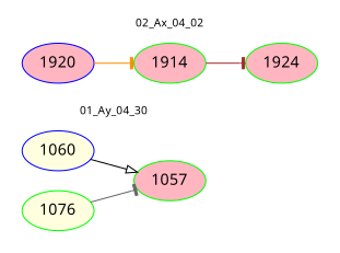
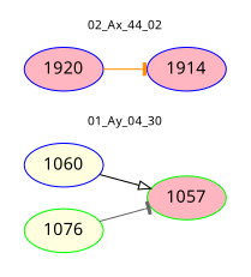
  digraph {
    fontname="Noto Sans"
    rankdir=LR
    node [color=green fillcolor=lightpink fontname="Noto Sans" style=filled]
    edge [arrowhead=tee fontname="Noto Sans"]
    n1 [color=blue fillcolor=lightyellow label=1060]
    n2 [label=1057]
    n3 [fillcolor=lightyellow label=1076]
    n4 [color=blue label=1920]
-   n5 [label=1914]
-   n6 [label=1924]
+   n5 [color=blue label=1914]
    subgraph cluster_1 {
      color=white
      fontsize=10
      label="01_Ay_04_30"
      n1
      n2
      n3
    }
    subgraph cluster_2 {
      color=white
      fontsize=10
-     label="02_Ax_04_02"
+     label="02_Ax_44_02"
      n4
      n5
-     n6
    }
    n1 -> n2 [arrowhead=onormal color=black]
    n3 -> n2 [color=gray40]
    n4 -> n5 [color=darkorange]
-   n5 -> n6 [color=brown]
  }
